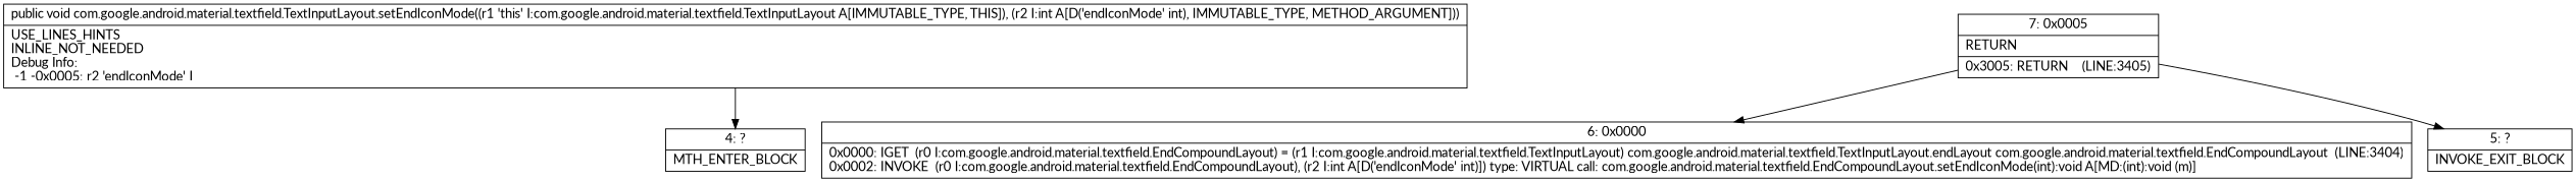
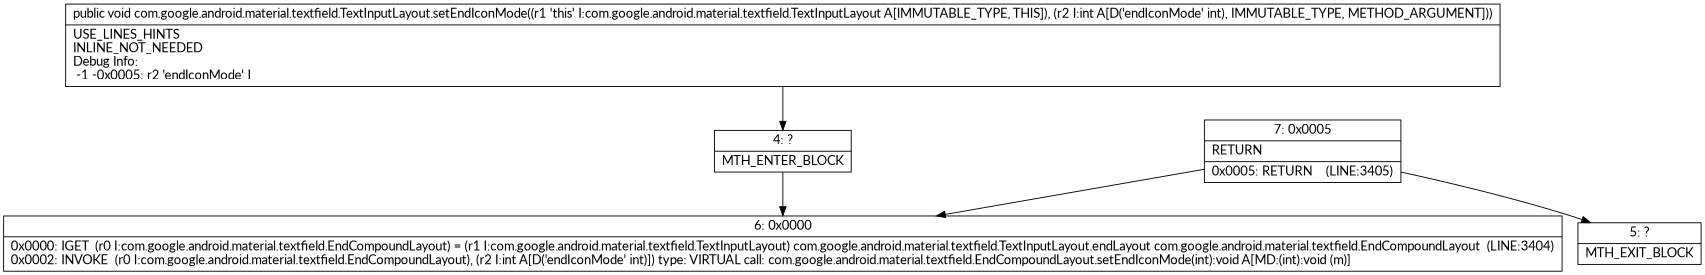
  digraph {
    fontname=Lato
    node [fontname=Lato shape=record]
    edge [fontname=Lato]
    n1 [label="{4\:\ ?|MTH_ENTER_BLOCK\l}"]
    n2 [label="{6\:\ 0x0000|0x0000: IGET  (r0 I:com.google.android.material.textfield.EndCompoundLayout) = (r1 I:com.google.android.material.textfield.TextInputLayout) com.google.android.material.textfield.TextInputLayout.endLayout com.google.android.material.textfield.EndCompoundLayout  (LINE:3404)\l0x0002: INVOKE  (r0 I:com.google.android.material.textfield.EndCompoundLayout), (r2 I:int A[D('endIconMode' int)]) type: VIRTUAL call: com.google.android.material.textfield.EndCompoundLayout.setEndIconMode(int):void A[MD:(int):void (m)]\l}"]
-   n3 [label="{7\:\ 0x0005|RETURN\l|0x3005: RETURN    (LINE:3405)\l}"]
-   n4 [label="{5\:\ ?|INVOKE_EXIT_BLOCK\l}"]
+   n3 [label="{7\:\ 0x0005|RETURN\l|0x0005: RETURN    (LINE:3405)\l}"]
+   n4 [label="{5\:\ ?|MTH_EXIT_BLOCK\l}"]
    n5 [label="{public void com.google.android.material.textfield.TextInputLayout.setEndIconMode((r1 'this' I:com.google.android.material.textfield.TextInputLayout A[IMMUTABLE_TYPE, THIS]), (r2 I:int A[D('endIconMode' int), IMMUTABLE_TYPE, METHOD_ARGUMENT]))  | USE_LINES_HINTS\lINLINE_NOT_NEEDED\lDebug Info:\l  \-1 \-0x0005: r2 'endIconMode' I\l}"]
+   n1 -> n2
    n3 -> n2
    n3 -> n4
    n5 -> n1
  }
